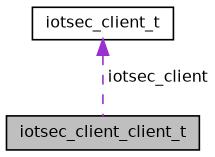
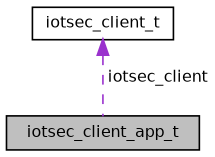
  digraph {
    node [color=black fontname=Helvetica fontsize=10 shape=record style=filled]
-   n1 [fillcolor=grey75 fontcolor=black height=0.2 label=iotsec_client_client_t width=0.4]
+   n1 [fillcolor=grey75 fontcolor=black height=0.2 label=iotsec_client_app_t width=0.4]
    n2 [fillcolor=white height=0.2 label=iotsec_client_t width=0.4]
    n2 -> n1 [color=darkorchid3 dir=back fontname=Helvetica fontsize=10 label=" iotsec_client" labelfontname=Helvetica labelfontsize=10 style=dashed]
  }
